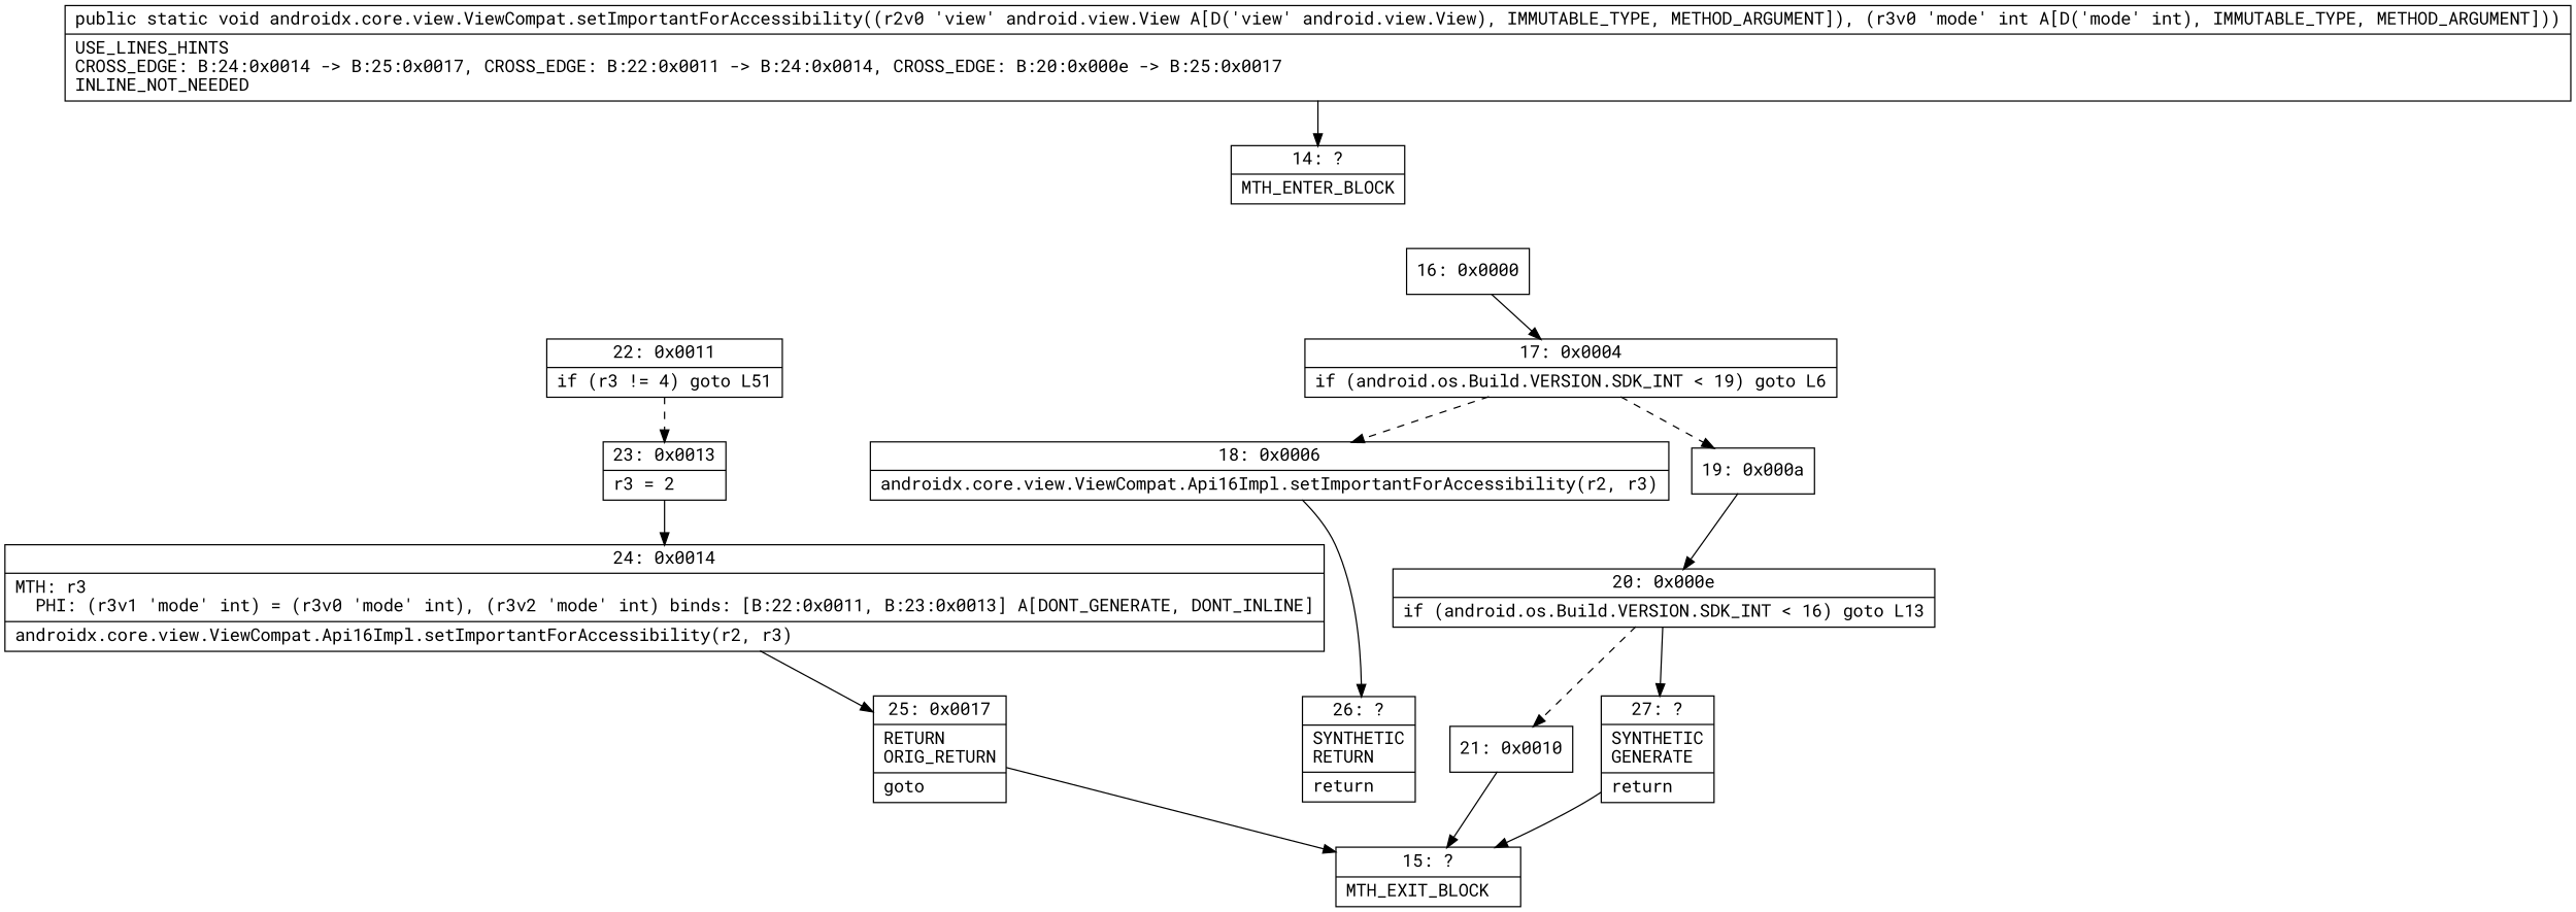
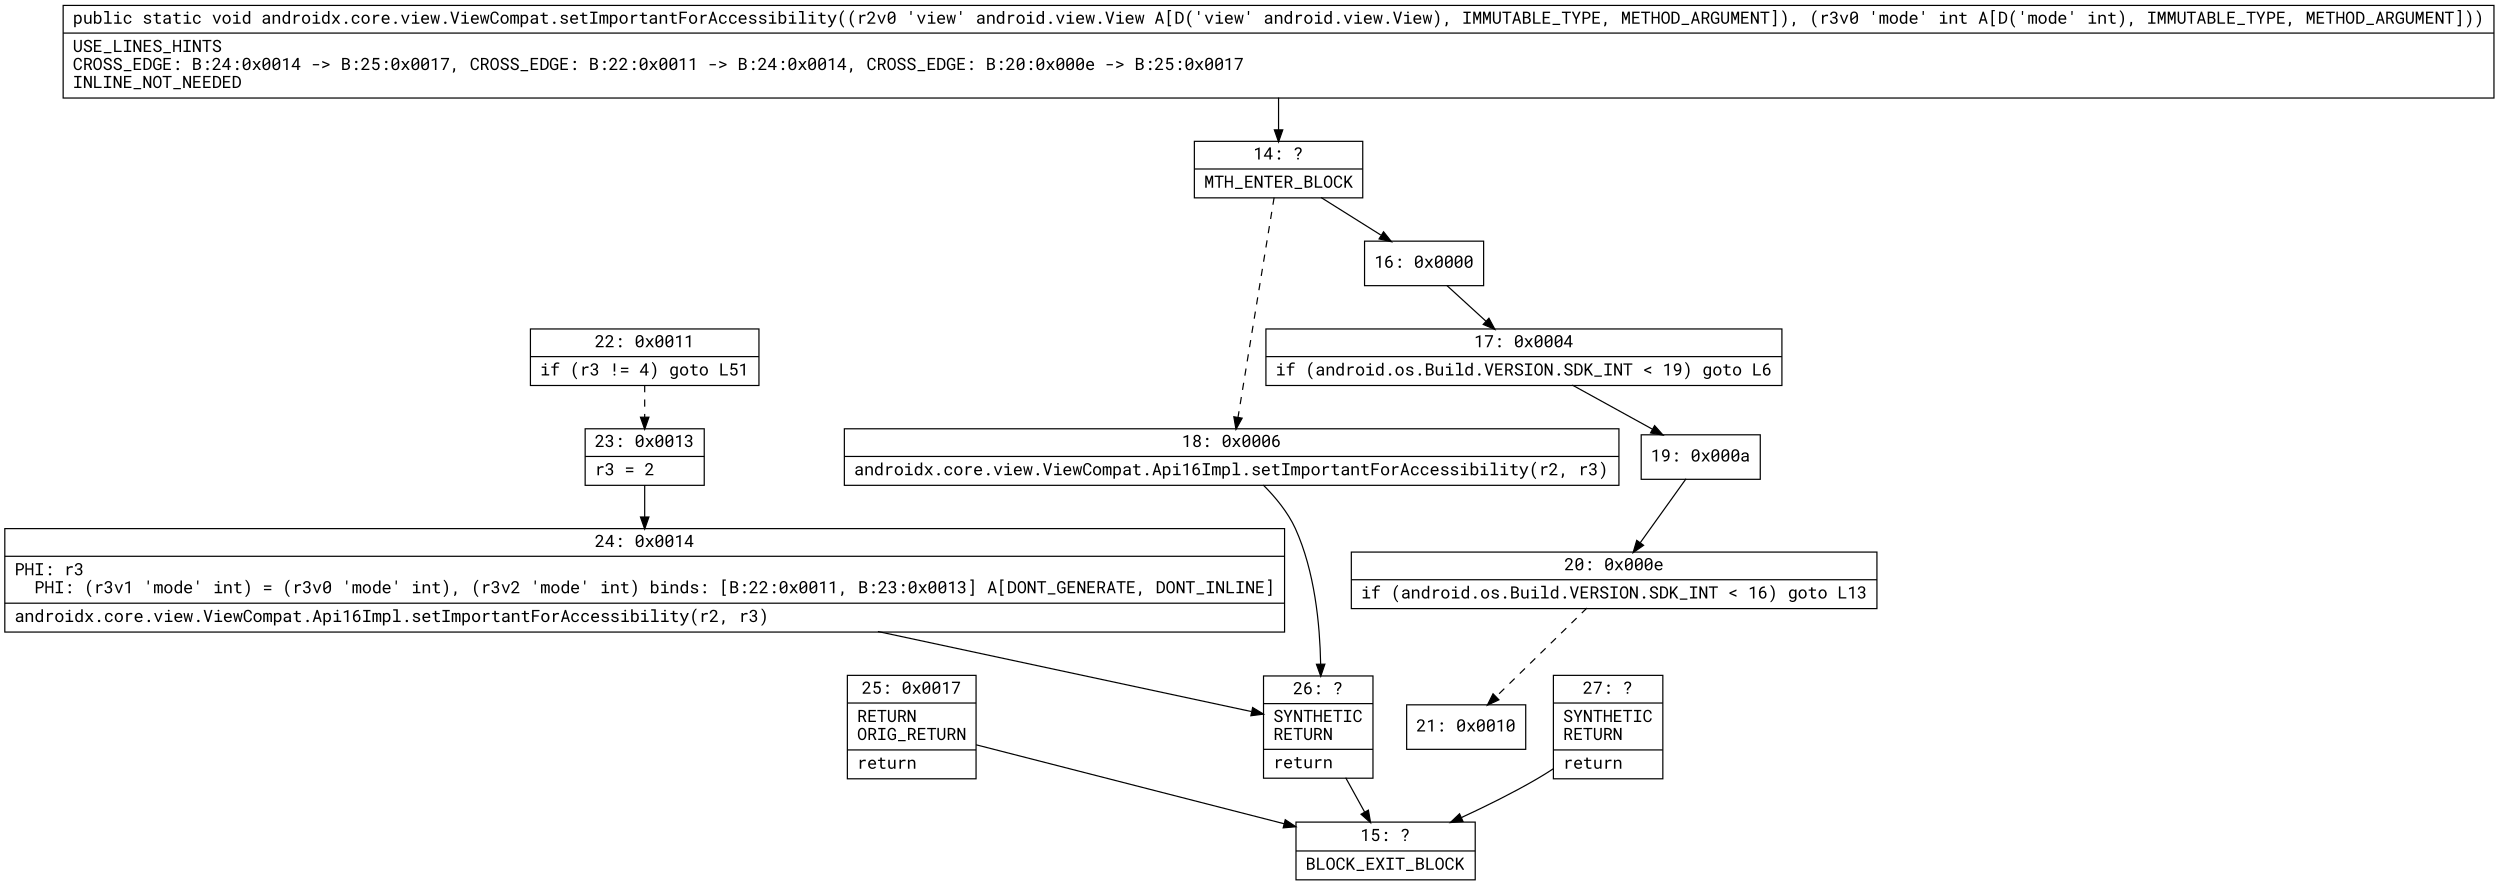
  digraph {
    fontname="Roboto Mono"
    node [fontname="Roboto Mono" shape=record]
    edge [fontname="Roboto Mono"]
    n1 [label="{14\:\ ?|MTH_ENTER_BLOCK\l}"]
    n2 [label="{16\:\ 0x0000}"]
    n3 [label="{17\:\ 0x0004|if (android.os.Build.VERSION.SDK_INT \< 19) goto L6\l}"]
    n4 [label="{18\:\ 0x0006|androidx.core.view.ViewCompat.Api16Impl.setImportantForAccessibility(r2, r3)\l}"]
    n5 [label="{19\:\ 0x000a}"]
    n6 [label="{26\:\ ?|SYNTHETIC\lRETURN\l|return\l}"]
    n7 [label="{20\:\ 0x000e|if (android.os.Build.VERSION.SDK_INT \< 16) goto L13\l}"]
-   n8 [label="{15\:\ ?|MTH_EXIT_BLOCK\l}"]
+   n8 [label="{15\:\ ?|BLOCK_EXIT_BLOCK\l}"]
    n9 [label="{21\:\ 0x0010}"]
-   n10 [label="{27\:\ ?|SYNTHETIC\lGENERATE\l|return\l}"]
+   n10 [label="{27\:\ ?|SYNTHETIC\lRETURN\l|return\l}"]
    n11 [label="{22\:\ 0x0011|if (r3 != 4) goto L51\l}"]
    n12 [label="{23\:\ 0x0013|r3 = 2\l}"]
-   n13 [label="{24\:\ 0x0014|MTH: r3 \l  PHI: (r3v1 'mode' int) = (r3v0 'mode' int), (r3v2 'mode' int) binds: [B:22:0x0011, B:23:0x0013] A[DONT_GENERATE, DONT_INLINE]\l|androidx.core.view.ViewCompat.Api16Impl.setImportantForAccessibility(r2, r3)\l}"]
-   n14 [label="{25\:\ 0x0017|RETURN\lORIG_RETURN\l|goto\l}"]
+   n13 [label="{24\:\ 0x0014|PHI: r3 \l  PHI: (r3v1 'mode' int) = (r3v0 'mode' int), (r3v2 'mode' int) binds: [B:22:0x0011, B:23:0x0013] A[DONT_GENERATE, DONT_INLINE]\l|androidx.core.view.ViewCompat.Api16Impl.setImportantForAccessibility(r2, r3)\l}"]
+   n14 [label="{25\:\ 0x0017|RETURN\lORIG_RETURN\l|return\l}"]
    n15 [label="{public static void androidx.core.view.ViewCompat.setImportantForAccessibility((r2v0 'view' android.view.View A[D('view' android.view.View), IMMUTABLE_TYPE, METHOD_ARGUMENT]), (r3v0 'mode' int A[D('mode' int), IMMUTABLE_TYPE, METHOD_ARGUMENT]))  | USE_LINES_HINTS\lCROSS_EDGE: B:24:0x0014 \-\> B:25:0x0017, CROSS_EDGE: B:22:0x0011 \-\> B:24:0x0014, CROSS_EDGE: B:20:0x000e \-\> B:25:0x0017\lINLINE_NOT_NEEDED\l}"]
+   n1 -> n2
    n2 -> n3
-   n3 -> n4 [style=dashed]
-   n3 -> n5 [style=dashed]
+   n1 -> n4 [style=dashed]
+   n3 -> n5
    n4 -> n6
    n5 -> n7
-   n9 -> n8
+   n6 -> n8
    n7 -> n9 [style=dashed]
-   n7 -> n10
    n10 -> n8
    n11 -> n12 [style=dashed]
    n12 -> n13
-   n13 -> n14
+   n13 -> n6
    n14 -> n8
    n15 -> n1
  }
